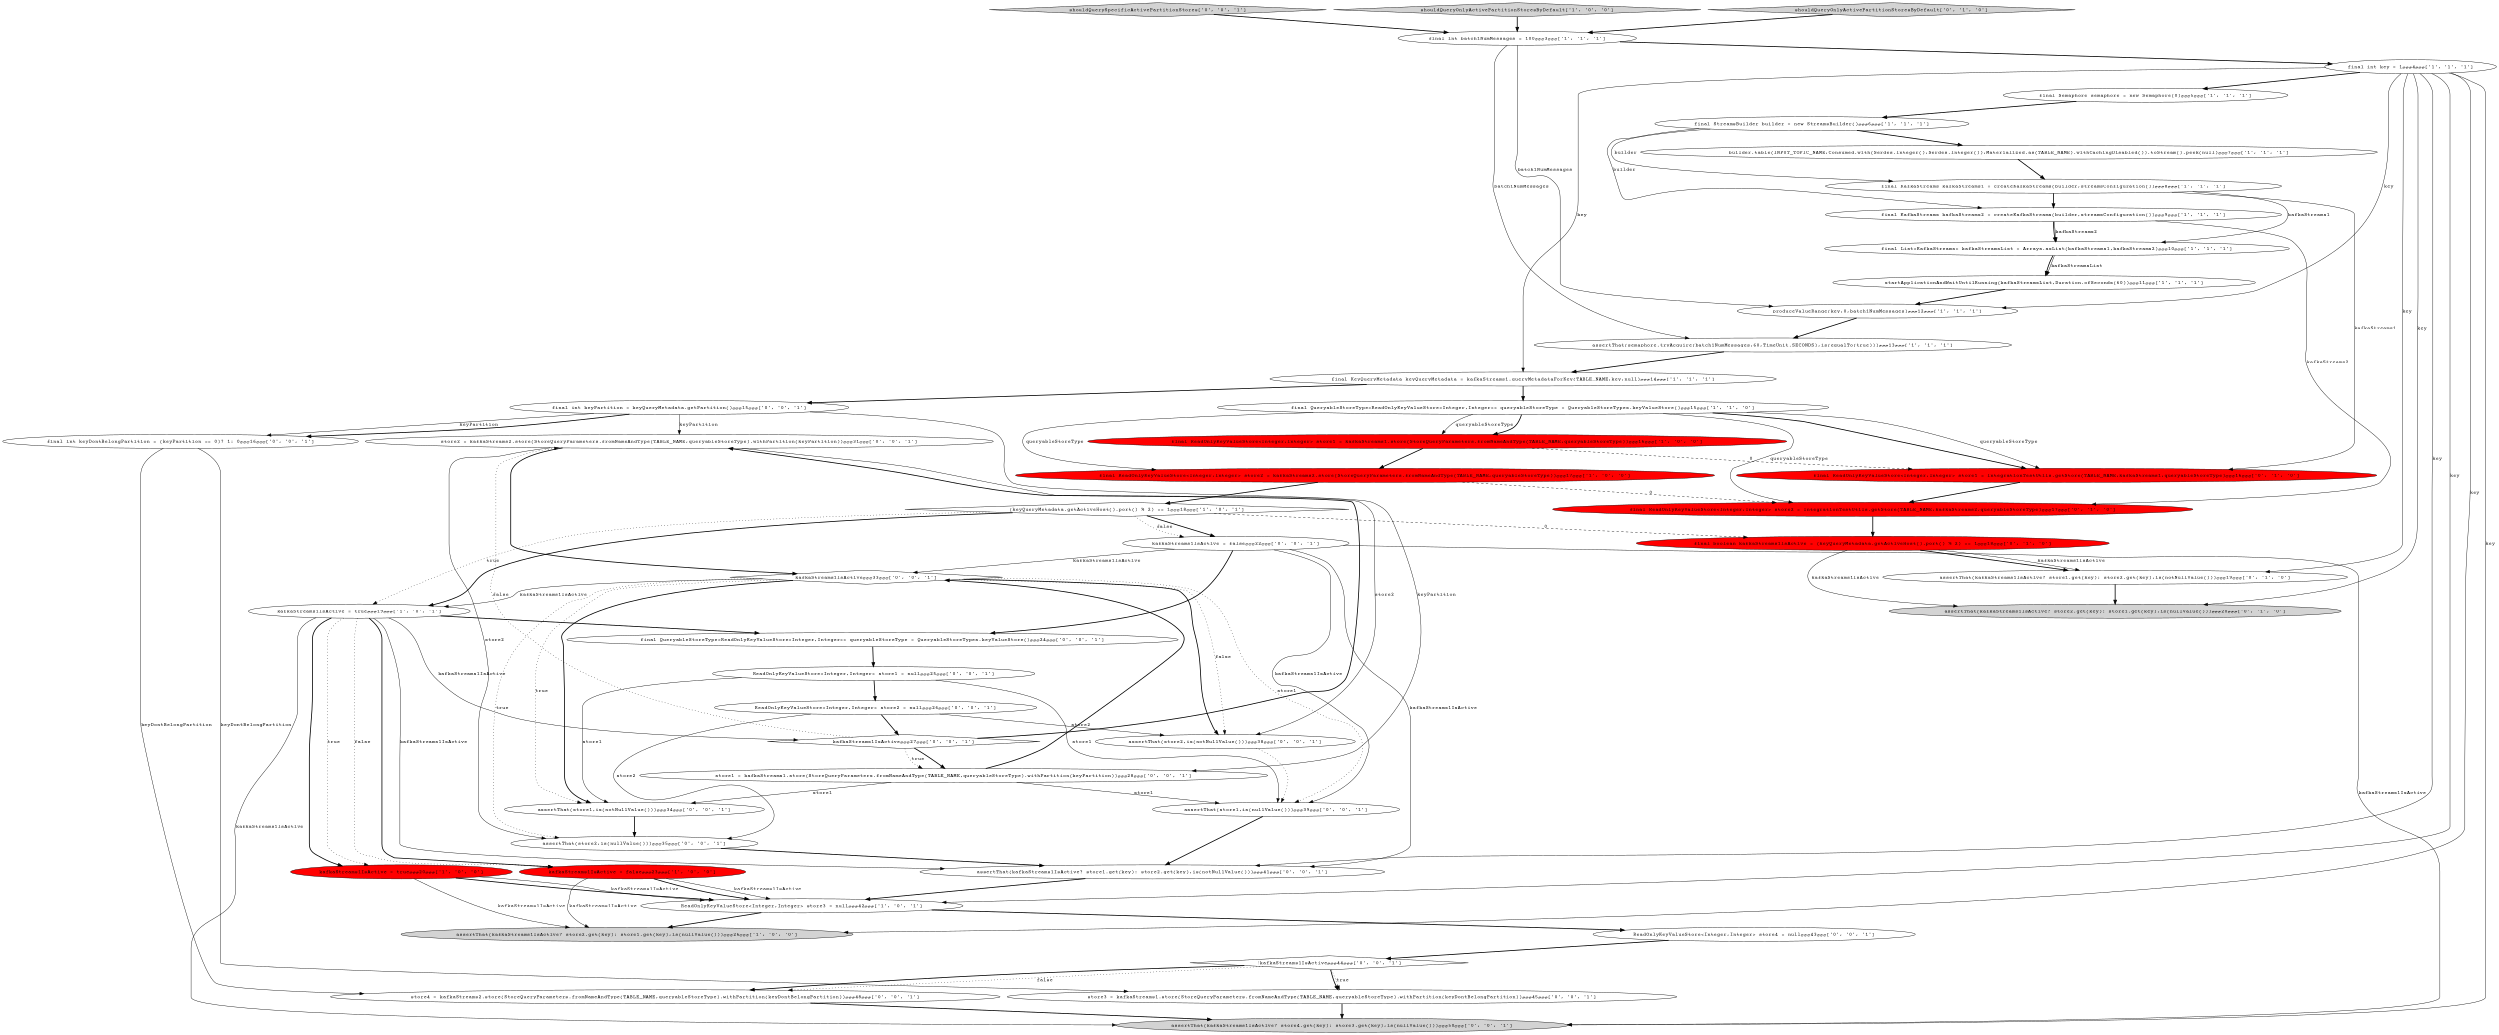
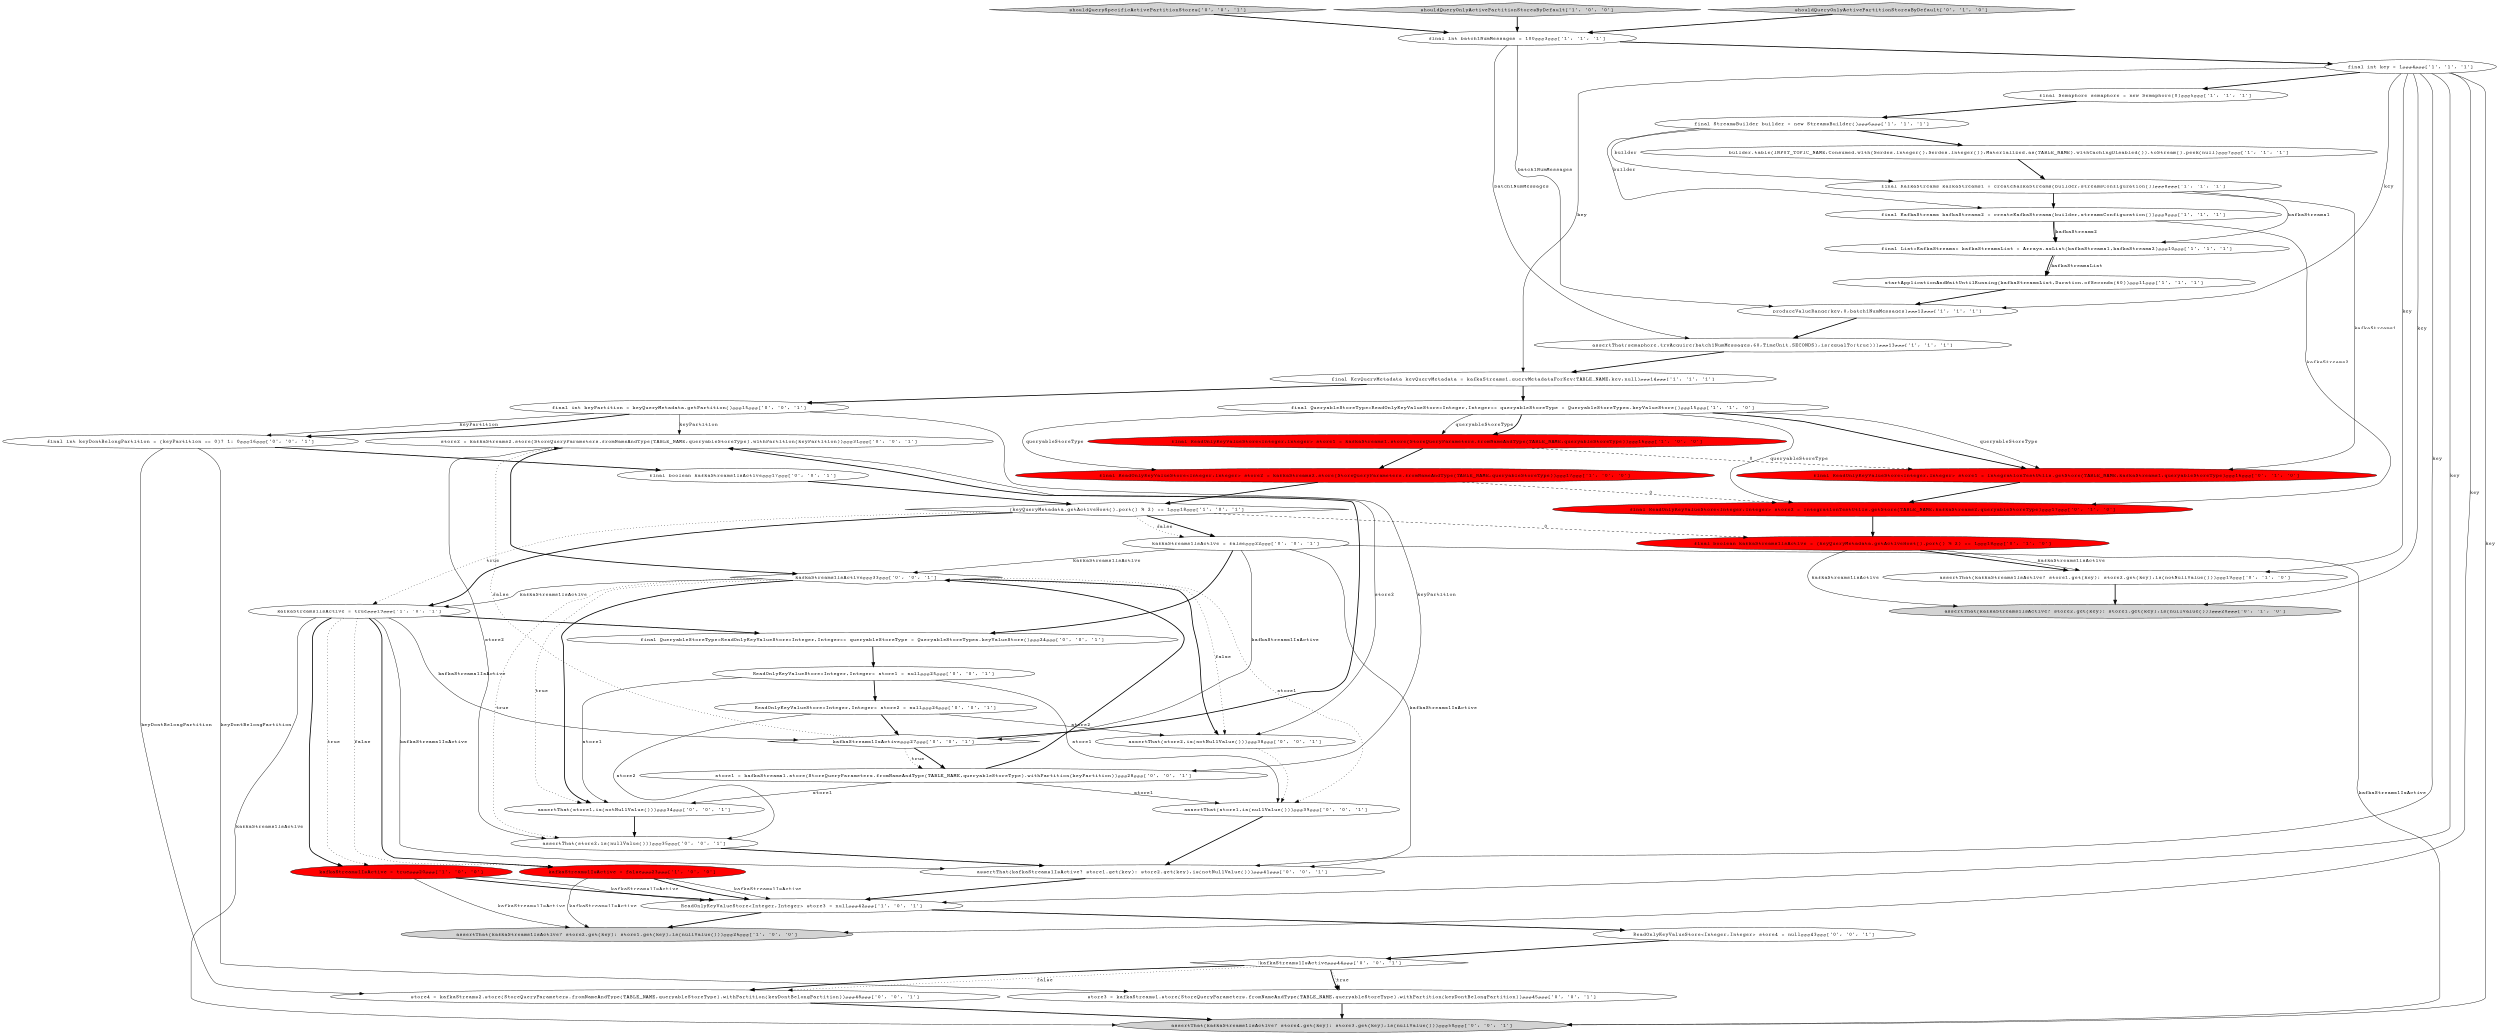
  digraph {
    fontname="Courier Prime"
    node [fillcolor=white fontname="Courier Prime" shape=ellipse style=filled]
    edge [fontname="Courier Prime" style=bold]
    n1 [label="store2 = kafkaStreams2.store(StoreQueryParameters.fromNameAndType(TABLE_NAME,queryableStoreType).withPartition(keyPartition))@@@31@@@['0', '0', '1']"]
    n2 [label="assertThat(store2,is(notNullValue()))@@@38@@@['0', '0', '1']"]
    n3 [label="assertThat(store2,is(nullValue()))@@@35@@@['0', '0', '1']"]
    n4 [label="kafkaStreams1IsActive@@@33@@@['0', '0', '1']" shape=diamond]
    n5 [label="assertThat(store1,is(nullValue()))@@@39@@@['0', '0', '1']"]
    n6 [label="assertThat(kafkaStreams1IsActive? store1.get(key): store2.get(key),is(notNullValue()))@@@41@@@['0', '0', '1']"]
    n7 [label="assertThat(store1,is(notNullValue()))@@@34@@@['0', '0', '1']"]
    n8 [label="kafkaStreams1IsActive = true@@@19@@@['1', '0', '1']"]
    n9 [label="store3 = kafkaStreams1.store(StoreQueryParameters.fromNameAndType(TABLE_NAME,queryableStoreType).withPartition(keyDontBelongPartition))@@@45@@@['0', '0', '1']"]
    n10 [fillcolor=lightgray label="assertThat(kafkaStreams1IsActive? store4.get(key): store3.get(key),is(nullValue()))@@@50@@@['0', '0', '1']"]
    n11 [fillcolor=red label="kafkaStreams1IsActive = false@@@23@@@['1', '0', '0']"]
    n12 [fillcolor=lightgray label="assertThat(kafkaStreams1IsActive? store2.get(key): store1.get(key),is(nullValue()))@@@26@@@['1', '0', '0']"]
    n13 [label="ReadOnlyKeyValueStore<Integer,Integer> store3 = null@@@42@@@['1', '0', '1']"]
    n14 [label="ReadOnlyKeyValueStore<Integer,Integer> store4 = null@@@43@@@['0', '0', '1']"]
    n15 [label="assertThat(kafkaStreams1IsActive? store1.get(key): store2.get(key),is(notNullValue()))@@@19@@@['0', '1', '0']"]
    n16 [fillcolor=lightgray label="assertThat(kafkaStreams1IsActive? store2.get(key): store1.get(key),is(nullValue()))@@@20@@@['0', '1', '0']"]
    n17 [fillcolor=red label="final ReadOnlyKeyValueStore<Integer,Integer> store1 = kafkaStreams1.store(StoreQueryParameters.fromNameAndType(TABLE_NAME,queryableStoreType))@@@16@@@['1', '0', '0']"]
    n18 [fillcolor=red label="final ReadOnlyKeyValueStore<Integer,Integer> store2 = kafkaStreams2.store(StoreQueryParameters.fromNameAndType(TABLE_NAME,queryableStoreType))@@@17@@@['1', '0', '0']"]
    n19 [fillcolor=red label="final ReadOnlyKeyValueStore<Integer,Integer> store1 = IntegrationTestUtils.getStore(TABLE_NAME,kafkaStreams1,queryableStoreType)@@@16@@@['0', '1', '0']"]
    n20 [label="(keyQueryMetadata.getActiveHost().port() % 2) == 1@@@18@@@['1', '0', '1']" shape=diamond]
    n21 [fillcolor=red label="final ReadOnlyKeyValueStore<Integer,Integer> store2 = IntegrationTestUtils.getStore(TABLE_NAME,kafkaStreams2,queryableStoreType)@@@17@@@['0', '1', '0']"]
    n22 [label="startApplicationAndWaitUntilRunning(kafkaStreamsList,Duration.ofSeconds(60))@@@11@@@['1', '1', '1']"]
    n23 [label="produceValueRange(key,0,batch1NumMessages)@@@12@@@['1', '1', '1']"]
    n24 [label="assertThat(semaphore.tryAcquire(batch1NumMessages,60,TimeUnit.SECONDS),is(equalTo(true)))@@@13@@@['1', '1', '1']"]
    n25 [label="final StreamsBuilder builder = new StreamsBuilder()@@@6@@@['1', '1', '1']"]
    n26 [label="final KafkaStreams kafkaStreams1 = createKafkaStreams(builder,streamsConfiguration())@@@8@@@['1', '1', '1']"]
    n27 [label="final KafkaStreams kafkaStreams2 = createKafkaStreams(builder,streamsConfiguration())@@@9@@@['1', '1', '1']"]
    n28 [label="builder.table(INPUT_TOPIC_NAME,Consumed.with(Serdes.Integer(),Serdes.Integer()),Materialized.as(TABLE_NAME).withCachingDisabled()).toStream().peek(null)@@@7@@@['1', '1', '1']"]
    n29 [label="final List<KafkaStreams> kafkaStreamsList = Arrays.asList(kafkaStreams1,kafkaStreams2)@@@10@@@['1', '1', '1']"]
    n30 [fillcolor=lightgray label="shouldQuerySpecificActivePartitionStores['0', '0', '1']" shape=diamond]
    n31 [label="final int batch1NumMessages = 100@@@3@@@['1', '1', '1']"]
    n32 [label="final int key = 1@@@4@@@['1', '1', '1']"]
    n33 [label="final Semaphore semaphore = new Semaphore(0)@@@5@@@['1', '1', '1']"]
    n34 [label="final KeyQueryMetadata keyQueryMetadata = kafkaStreams1.queryMetadataForKey(TABLE_NAME,key,null)@@@14@@@['1', '1', '1']"]
    n35 [label="final QueryableStoreType<ReadOnlyKeyValueStore<Integer,Integer>> queryableStoreType = QueryableStoreTypes.keyValueStore()@@@15@@@['1', '1', '0']"]
    n36 [label="final int keyPartition = keyQueryMetadata.getPartition()@@@15@@@['0', '0', '1']"]
    n37 [label="store1 = kafkaStreams1.store(StoreQueryParameters.fromNameAndType(TABLE_NAME,queryableStoreType).withPartition(keyPartition))@@@28@@@['0', '0', '1']"]
    n38 [label="final int keyDontBelongPartition = (keyPartition == 0)? 1: 0@@@16@@@['0', '0', '1']"]
    n39 [label="!kafkaStreams1IsActive@@@44@@@['0', '0', '1']" shape=diamond]
    n40 [label="store4 = kafkaStreams2.store(StoreQueryParameters.fromNameAndType(TABLE_NAME,queryableStoreType).withPartition(keyDontBelongPartition))@@@48@@@['0', '0', '1']"]
    n41 [label="kafkaStreams1IsActive = false@@@22@@@['0', '0', '1']"]
    n42 [fillcolor=red label="final boolean kafkaStreams1IsActive = (keyQueryMetadata.getActiveHost().port() % 2) == 1@@@18@@@['0', '1', '0']"]
    n43 [label="ReadOnlyKeyValueStore<Integer,Integer> store2 = null@@@26@@@['0', '0', '1']"]
    n44 [label="kafkaStreams1IsActive@@@27@@@['0', '0', '1']" shape=diamond]
    n45 [label="ReadOnlyKeyValueStore<Integer,Integer> store1 = null@@@25@@@['0', '0', '1']"]
    n46 [label="final QueryableStoreType<ReadOnlyKeyValueStore<Integer,Integer>> queryableStoreType = QueryableStoreTypes.keyValueStore()@@@24@@@['0', '0', '1']"]
    n47 [fillcolor=red label="kafkaStreams1IsActive = true@@@20@@@['1', '0', '0']"]
+   n48 [label="final boolean kafkaStreams1IsActive@@@17@@@['0', '0', '1']"]
    n49 [fillcolor=lightgray label="shouldQueryOnlyActivePartitionStoresByDefault['1', '0', '0']" shape=diamond]
    n50 [fillcolor=lightgray label="shouldQueryOnlyActivePartitionStoresByDefault['0', '1', '0']" shape=diamond]
    n1 -> n2 [label=store2 style=solid]
    n1 -> n3 [label=store2 style=solid]
    n1 -> n4
    n2 -> n5 [style=dotted]
    n3 -> n6
    n4 -> n2
    n4 -> n2 [label=false style=dotted]
    n4 -> n3 [label=true style=dotted]
    n4 -> n5 [label=store1 style=dotted]
    n4 -> n7 [label=true style=dotted]
    n4 -> n7
    n4 -> n8 [label=kafkaStreams1IsActive style=solid]
    n5 -> n6
    n6 -> n13
    n7 -> n3
    n8 -> n6 [label=kafkaStreams1IsActive style=solid]
    n8 -> n10 [label=kafkaStreams1IsActive style=solid]
    n8 -> n11 [label=false style=dotted]
    n8 -> n11
    n8 -> n44 [label=kafkaStreams1IsActive style=solid]
    n8 -> n46
    n8 -> n47
    n8 -> n47 [label=true style=dotted]
    n9 -> n10
    n11 -> n12 [label=kafkaStreams1IsActive style=solid]
    n11 -> n13 [label=kafkaStreams1IsActive style=solid]
    n11 -> n13
    n13 -> n12
    n13 -> n14
    n14 -> n39
    n15 -> n16
    n17 -> n18
    n17 -> n19 [label=0 style=dashed]
    n18 -> n20
    n18 -> n21 [label=0 style=dashed]
    n19 -> n21
    n20 -> n8
    n20 -> n8 [label=true style=dotted]
    n20 -> n41
    n20 -> n41 [label=false style=dotted]
    n20 -> n42 [label=0 style=dashed]
    n21 -> n42
    n22 -> n23
    n23 -> n24
    n24 -> n34
    n25 -> n26 [label=builder style=solid]
    n25 -> n27 [label=builder style=solid]
    n25 -> n28
    n26 -> n19 [label=kafkaStreams1 style=solid]
    n26 -> n27
    n26 -> n29 [label=kafkaStreams1 style=solid]
    n27 -> n21 [label=kafkaStreams2 style=solid]
    n27 -> n29
    n27 -> n29 [label=kafkaStreams2 style=solid]
    n28 -> n26
    n29 -> n22 [label=kafkaStreamsList style=solid]
    n29 -> n22
    n30 -> n31
    n31 -> n23 [label=batch1NumMessages style=solid]
    n31 -> n24 [label=batch1NumMessages style=solid]
    n31 -> n32
    n32 -> n6 [label=key style=solid]
    n32 -> n10 [label=key style=solid]
    n32 -> n12 [label=key style=solid]
    n32 -> n13 [label=key style=solid]
    n32 -> n15 [label=key style=solid]
    n32 -> n16 [label=key style=solid]
    n32 -> n23 [label=key style=solid]
    n32 -> n33
    n32 -> n34 [label=key style=solid]
    n33 -> n25
    n34 -> n35
    n34 -> n36
    n35 -> n17 [label=queryableStoreType style=solid]
    n35 -> n17
    n35 -> n18 [label=queryableStoreType style=solid]
    n35 -> n19 [label=queryableStoreType style=solid]
    n35 -> n19
    n35 -> n21 [label=queryableStoreType style=solid]
    n36 -> n1 [label=keyPartition style=solid]
    n36 -> n37 [label=keyPartition style=solid]
    n36 -> n38 [label=keyPartition style=solid]
    n36 -> n38
    n37 -> n4
    n37 -> n5 [label=store1 style=solid]
    n37 -> n7 [label=store1 style=solid]
    n38 -> n9 [label=keyDontBelongPartition style=solid]
    n38 -> n40 [label=keyDontBelongPartition style=solid]
+   n38 -> n48
    n39 -> n9 [label=true style=dotted]
    n39 -> n9
    n39 -> n40 [label=false style=dotted]
    n39 -> n40
    n40 -> n10
    n41 -> n4 [label=kafkaStreams1IsActive style=solid]
    n41 -> n6 [label=kafkaStreams1IsActive style=solid]
    n41 -> n10 [label=kafkaStreams1IsActive style=solid]
-   n41 -> n5 [label=kafkaStreams1IsActive style=solid]
+   n41 -> n44 [label=kafkaStreams1IsActive style=solid]
    n41 -> n46
    n42 -> n15
    n42 -> n15 [label=kafkaStreams1IsActive style=solid]
    n42 -> n16 [label=kafkaStreams1IsActive style=solid]
    n43 -> n2 [label=store2 style=solid]
    n43 -> n3 [label=store2 style=solid]
    n43 -> n44
    n44 -> n1 [label=false style=dotted]
    n44 -> n1
    n44 -> n37
    n44 -> n37 [label=true style=dotted]
    n45 -> n5 [label=store1 style=solid]
    n45 -> n7 [label=store1 style=solid]
    n45 -> n43
    n46 -> n45
    n47 -> n12 [label=kafkaStreams1IsActive style=solid]
    n47 -> n13
    n47 -> n13 [label=kafkaStreams1IsActive style=solid]
+   n48 -> n20
    n49 -> n31
    n50 -> n31
  }
